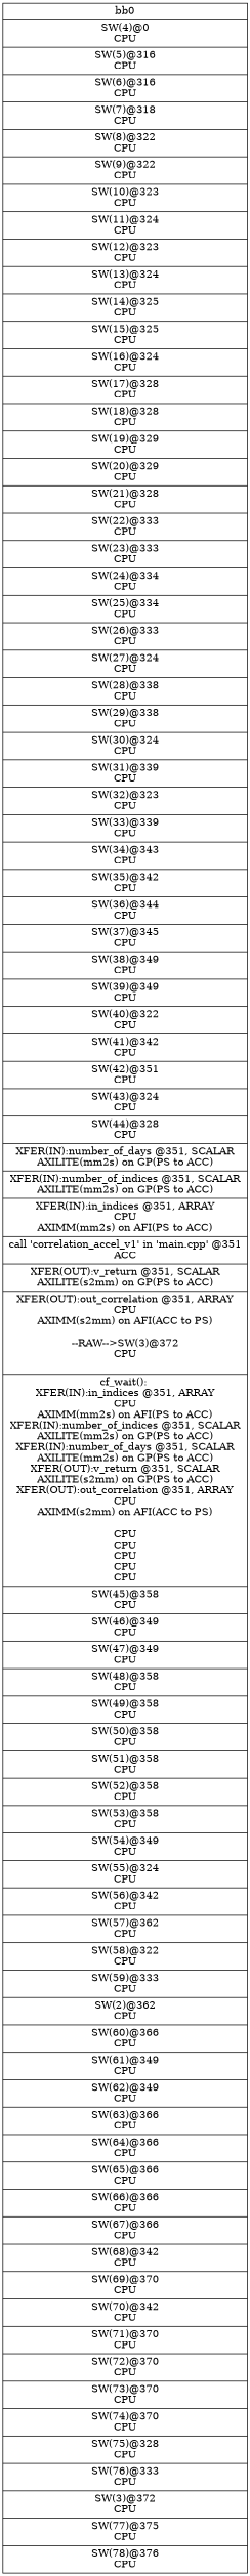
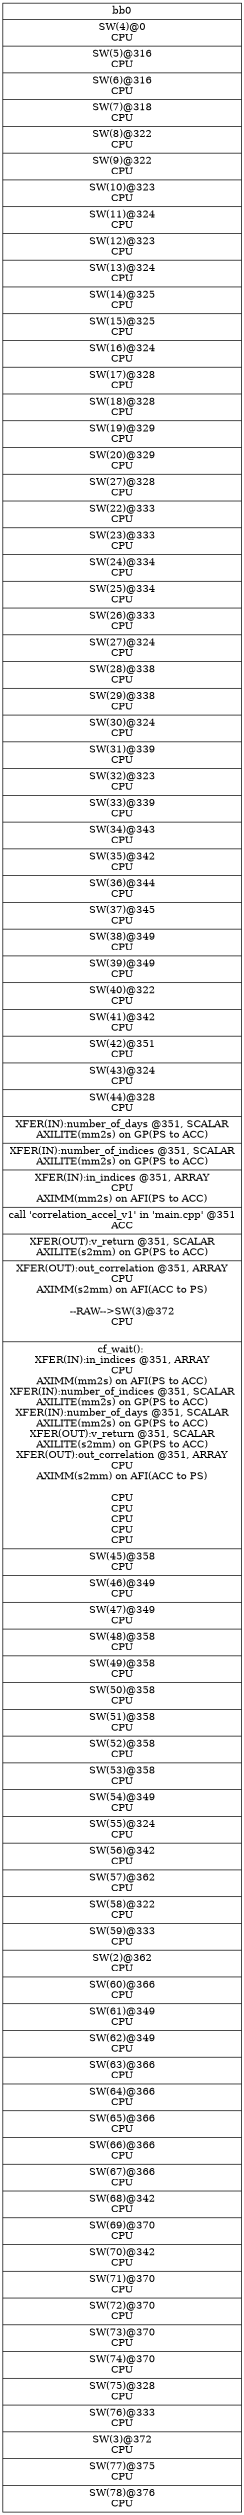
  digraph {
-   n1 [label="{bb0|<x0x2e4ef50>SW(4)@0\nCPU\n|<x0x2e4f090>SW(5)@316\nCPU\n|<x0x2e4f360>SW(6)@316\nCPU\n|<x0x2e4f5a0>SW(7)@318\nCPU\n|<x0x2e4f7b0>SW(8)@322\nCPU\n|<x0x2e4f9e0>SW(9)@322\nCPU\n|<x0x2e4fc10>SW(10)@323\nCPU\n|<x0x2e4b920>SW(11)@324\nCPU\n|<x0x2e4bb20>SW(12)@323\nCPU\n|<x0x2e4bd50>SW(13)@324\nCPU\n|<x0x2e4bf80>SW(14)@325\nCPU\n|<x0x2e4c1d0>SW(15)@325\nCPU\n|<x0x2e4c3e0>SW(16)@324\nCPU\n|<x0x2e4c620>SW(17)@328\nCPU\n|<x0x2e4c850>SW(18)@328\nCPU\n|<x0x2e4ca80>SW(19)@329\nCPU\n|<x0x2e4ccd0>SW(20)@329\nCPU\n|<x0x2e4cee0>SW(21)@328\nCPU\n|<x0x2e4d120>SW(22)@333\nCPU\n|<x0x2e4d350>SW(23)@333\nCPU\n|<x0x2e4d580>SW(24)@334\nCPU\n|<x0x2e4d7d0>SW(25)@334\nCPU\n|<x0x2e51260>SW(26)@333\nCPU\n|<x0x2e514a0>SW(27)@324\nCPU\n|<x0x2e516d0>SW(28)@338\nCPU\n|<x0x2e518e0>SW(29)@338\nCPU\n|<x0x2e51b00>SW(30)@324\nCPU\n|<x0x2e51d30>SW(31)@339\nCPU\n|<x0x2e51f40>SW(32)@323\nCPU\n|<x0x2e52170>SW(33)@339\nCPU\n|<x0x2e523a0>SW(34)@343\nCPU\n|<x0x2e525f0>SW(35)@342\nCPU\n|<x0x2e52840>SW(36)@344\nCPU\n|<x0x2e52ab0>SW(37)@345\nCPU\n|<x0x2e52d00>SW(38)@349\nCPU\n|<x0x2e52f20>SW(39)@349\nCPU\n|<x0x2e53300>SW(40)@322\nCPU\n|<x0x2e534c0>SW(41)@342\nCPU\n|<x0x2e53710>SW(42)@351\nCPU\n|<x0x2e53930>SW(43)@324\nCPU\n|<x0x2e53b60>SW(44)@328\nCPU\n|<x0x2e587b0>XFER(IN):number_of_days @351, SCALAR\nAXILITE(mm2s) on GP(PS to ACC)\n|<x0x2e58890>XFER(IN):number_of_indices @351, SCALAR\nAXILITE(mm2s) on GP(PS to ACC)\n|<x0x2e58970>XFER(IN):in_indices @351, ARRAY\nCPU\nAXIMM(mm2s) on AFI(PS to ACC)\n|<x0x2e481f0>call 'correlation_accel_v1' in 'main.cpp' @351\nACC\n|<x0x2e59720>XFER(OUT):v_return @351, SCALAR\nAXILITE(s2mm) on GP(PS to ACC)\n|<x0x2e59610>XFER(OUT):out_correlation @351, ARRAY\nCPU\nAXIMM(s2mm) on AFI(ACC to PS)\n\n--RAW--\>SW(3)@372\nCPU\n\n|<x0x2e4b670>cf_wait(): \nXFER(IN):in_indices @351, ARRAY\nCPU\nAXIMM(mm2s) on AFI(PS to ACC)\nXFER(IN):number_of_indices @351, SCALAR\nAXILITE(mm2s) on GP(PS to ACC)\nXFER(IN):number_of_days @351, SCALAR\nAXILITE(mm2s) on GP(PS to ACC)\nXFER(OUT):v_return @351, SCALAR\nAXILITE(s2mm) on GP(PS to ACC)\nXFER(OUT):out_correlation @351, ARRAY\nCPU\nAXIMM(s2mm) on AFI(ACC to PS)\n\nCPU\nCPU\nCPU\nCPU\nCPU\n|<x0x2e53db0>SW(45)@358\nCPU\n|<x0x2e53fd0>SW(46)@349\nCPU\n|<x0x2e54210>SW(47)@349\nCPU\n|<x0x2e54440>SW(48)@358\nCPU\n|<x0x2e54650>SW(49)@358\nCPU\n|<x0x2e54860>SW(50)@358\nCPU\n|<x0x2e54a70>SW(51)@358\nCPU\n|<x0x2e54c80>SW(52)@358\nCPU\n|<x0x2e54ee0>SW(53)@358\nCPU\n|<x0x2e55100>SW(54)@349\nCPU\n|<x0x2e55400>SW(55)@324\nCPU\n|<x0x2e55570>SW(56)@342\nCPU\n|<x0x2e557c0>SW(57)@362\nCPU\n|<x0x2e559e0>SW(58)@322\nCPU\n|<x0x2e55c10>SW(59)@333\nCPU\n|<x0x2e4b800>SW(2)@362\nCPU\n|<x0x2e55e60>SW(60)@366\nCPU\n|<x0x2e56080>SW(61)@349\nCPU\n|<x0x2e562c0>SW(62)@349\nCPU\n|<x0x2e564f0>SW(63)@366\nCPU\n|<x0x2e56700>SW(64)@366\nCPU\n|<x0x2e56910>SW(65)@366\nCPU\n|<x0x2e56b20>SW(66)@366\nCPU\n|<x0x2e56d30>SW(67)@366\nCPU\n|<x0x2e56f90>SW(68)@342\nCPU\n|<x0x2e571e0>SW(69)@370\nCPU\n|<x0x2e57400>SW(70)@342\nCPU\n|<x0x2e57640>SW(71)@370\nCPU\n|<x0x2e57850>SW(72)@370\nCPU\n|<x0x2e57a60>SW(73)@370\nCPU\n|<x0x2e57c70>SW(74)@370\nCPU\n|<x0x2e57eb0>SW(75)@328\nCPU\n|<x0x2e580e0>SW(76)@333\nCPU\n|<x0x2e4b6f0>SW(3)@372\nCPU\n|<x0x2e58330>SW(77)@375\nCPU\n|<x0x2e58540>SW(78)@376\nCPU\n}" shape=record]
+   n1 [label="{bb0|<x0x2e4ef50>SW(4)@0\nCPU\n|<x0x2e4f090>SW(5)@316\nCPU\n|<x0x2e4f360>SW(6)@316\nCPU\n|<x0x2e4f5a0>SW(7)@318\nCPU\n|<x0x2e4f7b0>SW(8)@322\nCPU\n|<x0x2e4f9e0>SW(9)@322\nCPU\n|<x0x2e4fc10>SW(10)@323\nCPU\n|<x0x2e4b920>SW(11)@324\nCPU\n|<x0x2e4bb20>SW(12)@323\nCPU\n|<x0x2e4bd50>SW(13)@324\nCPU\n|<x0x2e4bf80>SW(14)@325\nCPU\n|<x0x2e4c1d0>SW(15)@325\nCPU\n|<x0x2e4c3e0>SW(16)@324\nCPU\n|<x0x2e4c620>SW(17)@328\nCPU\n|<x0x2e4c850>SW(18)@328\nCPU\n|<x0x2e4ca80>SW(19)@329\nCPU\n|<x0x2e4ccd0>SW(20)@329\nCPU\n|<x0x2e4cee0>SW(27)@328\nCPU\n|<x0x2e4d120>SW(22)@333\nCPU\n|<x0x2e4d350>SW(23)@333\nCPU\n|<x0x2e4d580>SW(24)@334\nCPU\n|<x0x2e4d7d0>SW(25)@334\nCPU\n|<x0x2e51260>SW(26)@333\nCPU\n|<x0x2e514a0>SW(27)@324\nCPU\n|<x0x2e516d0>SW(28)@338\nCPU\n|<x0x2e518e0>SW(29)@338\nCPU\n|<x0x2e51b00>SW(30)@324\nCPU\n|<x0x2e51d30>SW(31)@339\nCPU\n|<x0x2e51f40>SW(32)@323\nCPU\n|<x0x2e52170>SW(33)@339\nCPU\n|<x0x2e523a0>SW(34)@343\nCPU\n|<x0x2e525f0>SW(35)@342\nCPU\n|<x0x2e52840>SW(36)@344\nCPU\n|<x0x2e52ab0>SW(37)@345\nCPU\n|<x0x2e52d00>SW(38)@349\nCPU\n|<x0x2e52f20>SW(39)@349\nCPU\n|<x0x2e53300>SW(40)@322\nCPU\n|<x0x2e534c0>SW(41)@342\nCPU\n|<x0x2e53710>SW(42)@351\nCPU\n|<x0x2e53930>SW(43)@324\nCPU\n|<x0x2e53b60>SW(44)@328\nCPU\n|<x0x2e587b0>XFER(IN):number_of_days @351, SCALAR\nAXILITE(mm2s) on GP(PS to ACC)\n|<x0x2e58890>XFER(IN):number_of_indices @351, SCALAR\nAXILITE(mm2s) on GP(PS to ACC)\n|<x0x2e58970>XFER(IN):in_indices @351, ARRAY\nCPU\nAXIMM(mm2s) on AFI(PS to ACC)\n|<x0x2e481f0>call 'correlation_accel_v1' in 'main.cpp' @351\nACC\n|<x0x2e59720>XFER(OUT):v_return @351, SCALAR\nAXILITE(s2mm) on GP(PS to ACC)\n|<x0x2e59610>XFER(OUT):out_correlation @351, ARRAY\nCPU\nAXIMM(s2mm) on AFI(ACC to PS)\n\n--RAW--\>SW(3)@372\nCPU\n\n|<x0x2e4b670>cf_wait(): \nXFER(IN):in_indices @351, ARRAY\nCPU\nAXIMM(mm2s) on AFI(PS to ACC)\nXFER(IN):number_of_indices @351, SCALAR\nAXILITE(mm2s) on GP(PS to ACC)\nXFER(IN):number_of_days @351, SCALAR\nAXILITE(mm2s) on GP(PS to ACC)\nXFER(OUT):v_return @351, SCALAR\nAXILITE(s2mm) on GP(PS to ACC)\nXFER(OUT):out_correlation @351, ARRAY\nCPU\nAXIMM(s2mm) on AFI(ACC to PS)\n\nCPU\nCPU\nCPU\nCPU\nCPU\n|<x0x2e53db0>SW(45)@358\nCPU\n|<x0x2e53fd0>SW(46)@349\nCPU\n|<x0x2e54210>SW(47)@349\nCPU\n|<x0x2e54440>SW(48)@358\nCPU\n|<x0x2e54650>SW(49)@358\nCPU\n|<x0x2e54860>SW(50)@358\nCPU\n|<x0x2e54a70>SW(51)@358\nCPU\n|<x0x2e54c80>SW(52)@358\nCPU\n|<x0x2e54ee0>SW(53)@358\nCPU\n|<x0x2e55100>SW(54)@349\nCPU\n|<x0x2e55400>SW(55)@324\nCPU\n|<x0x2e55570>SW(56)@342\nCPU\n|<x0x2e557c0>SW(57)@362\nCPU\n|<x0x2e559e0>SW(58)@322\nCPU\n|<x0x2e55c10>SW(59)@333\nCPU\n|<x0x2e4b800>SW(2)@362\nCPU\n|<x0x2e55e60>SW(60)@366\nCPU\n|<x0x2e56080>SW(61)@349\nCPU\n|<x0x2e562c0>SW(62)@349\nCPU\n|<x0x2e564f0>SW(63)@366\nCPU\n|<x0x2e56700>SW(64)@366\nCPU\n|<x0x2e56910>SW(65)@366\nCPU\n|<x0x2e56b20>SW(66)@366\nCPU\n|<x0x2e56d30>SW(67)@366\nCPU\n|<x0x2e56f90>SW(68)@342\nCPU\n|<x0x2e571e0>SW(69)@370\nCPU\n|<x0x2e57400>SW(70)@342\nCPU\n|<x0x2e57640>SW(71)@370\nCPU\n|<x0x2e57850>SW(72)@370\nCPU\n|<x0x2e57a60>SW(73)@370\nCPU\n|<x0x2e57c70>SW(74)@370\nCPU\n|<x0x2e57eb0>SW(75)@328\nCPU\n|<x0x2e580e0>SW(76)@333\nCPU\n|<x0x2e4b6f0>SW(3)@372\nCPU\n|<x0x2e58330>SW(77)@375\nCPU\n|<x0x2e58540>SW(78)@376\nCPU\n}" shape=record]
  }
